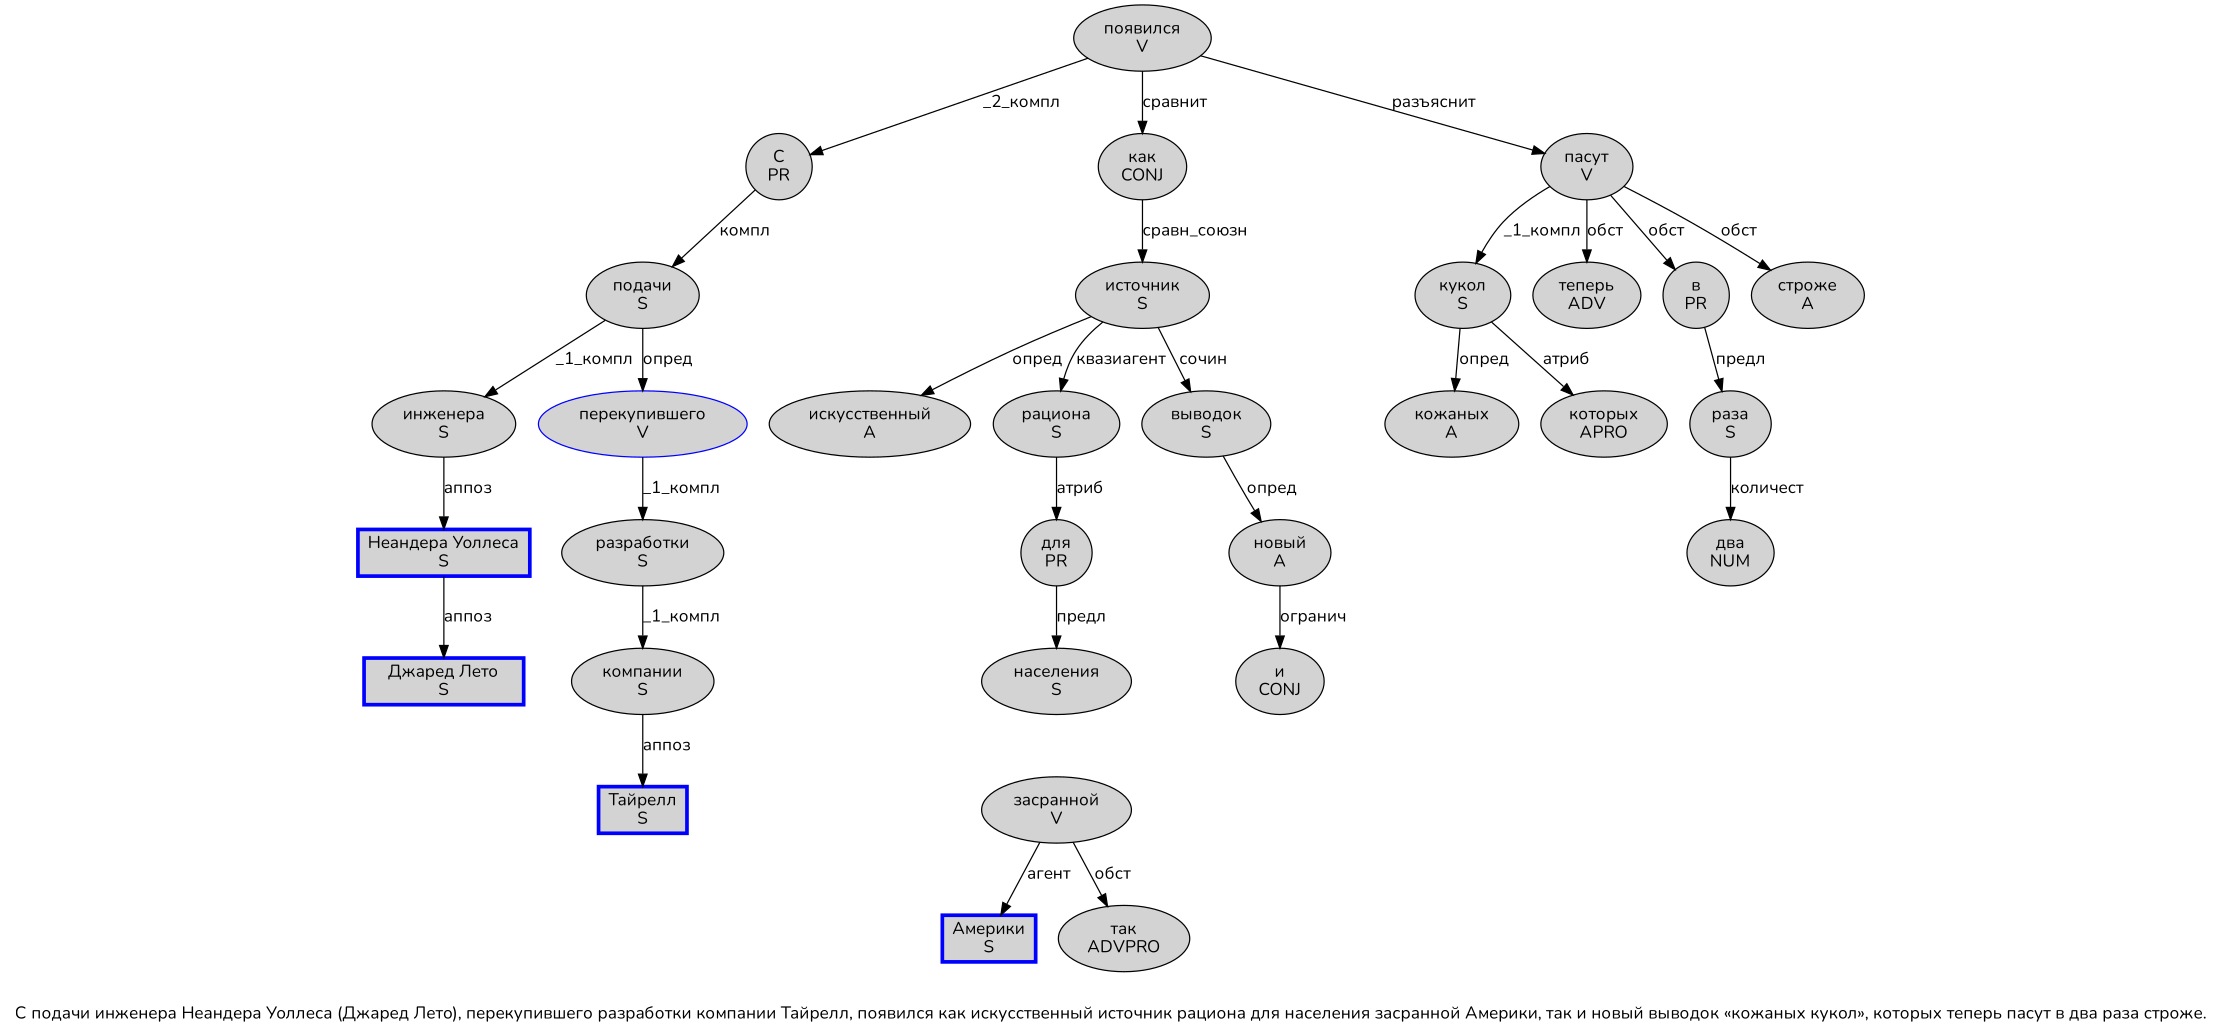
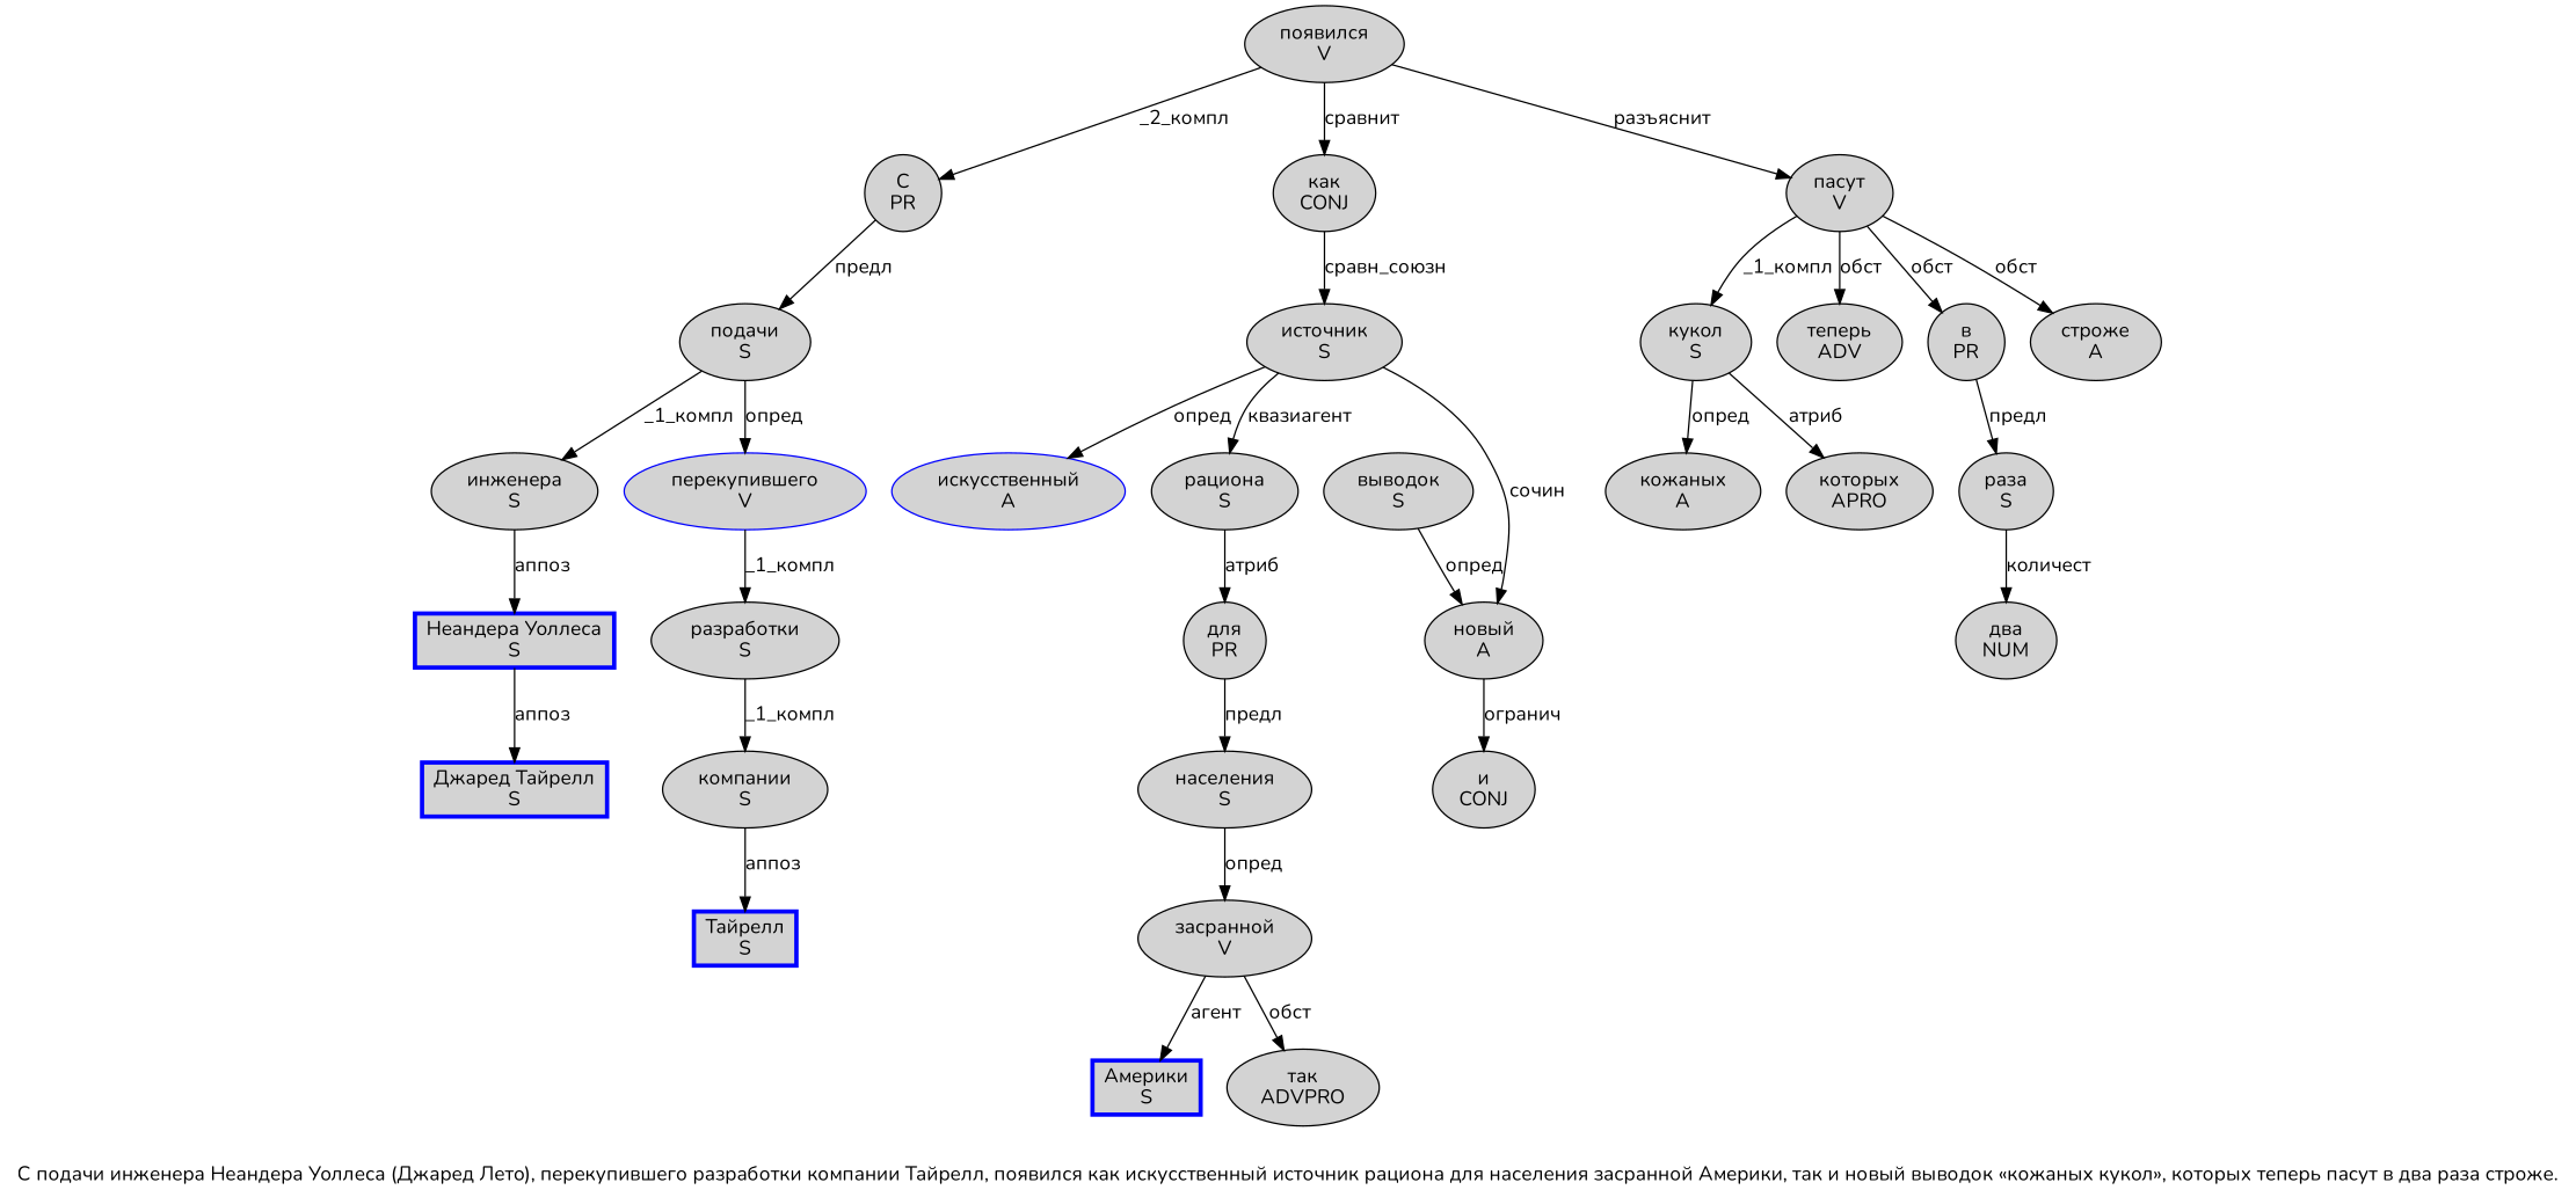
  digraph {
    fontname=Nunito
    label="С подачи инженера Неандера Уоллеса (Джаред Лето), перекупившего разработки компании Тайрелл, появился как искусственный источник рациона для населения засранной Америки, так и новый выводок «кожаных кукол», которых теперь пасут в два раза строже."
    node [fillcolor=lightgray fontname=Nunito penwidth=1 shape=ellipse style=filled]
    edge [fontname=Nunito]
    n1 [label="С\nPR"]
    n2 [label="подачи\nS"]
    n3 [label="инженера\nS"]
    n4 [color=blue label="перекупившего\nV"]
    n5 [color=blue label="Неандера Уоллеса\nS" penwidth=3 shape=box]
    n6 [label="разработки\nS"]
-   n7 [color=blue label="Джаред Лето\nS" penwidth=3 shape=box]
+   n7 [color=blue label="Джаред Тайрелл\nS" penwidth=3 shape=box]
    n8 [label="компании\nS"]
    n9 [color=blue label="Тайрелл\nS" penwidth=3 shape=box]
    n10 [label="появился\nV"]
    n11 [label="как\nCONJ"]
    n12 [label="пасут\nV"]
    n13 [label="источник\nS"]
    n14 [label="кукол\nS"]
    n15 [label="теперь\nADV"]
    n16 [label="в\nPR"]
    n17 [label="строже\nA"]
-   n18 [label="искусственный\nA"]
+   n18 [label="искусственный\nA" color=blue]
    n19 [label="рациона\nS"]
    n20 [label="выводок\nS"]
    n21 [label="для\nPR"]
    n22 [label="новый\nA"]
    n23 [label="населения\nS"]
    n24 [label="засранной\nV"]
    n25 [color=blue label="Америки\nS" penwidth=3 shape=box]
    n26 [label="так\nADVPRO"]
    n27 [label="и\nCONJ"]
    n28 [label="кожаных\nA"]
    n29 [label="которых\nAPRO"]
    n30 [label="раза\nS"]
    n31 [label="два\nNUM"]
-   n1 -> n2 [label="компл"]
+   n1 -> n2 [label="предл"]
    n2 -> n3 [label="_1_компл"]
    n2 -> n4 [label="опред"]
    n3 -> n5 [label="аппоз"]
    n4 -> n6 [label="_1_компл"]
    n5 -> n7 [label="аппоз"]
    n6 -> n8 [label="_1_компл"]
    n8 -> n9 [label="аппоз"]
    n10 -> n1 [label="_2_компл"]
    n10 -> n11 [label="сравнит"]
    n10 -> n12 [label="разъяснит"]
    n11 -> n13 [label="сравн_союзн"]
    n12 -> n14 [label="_1_компл"]
    n12 -> n15 [label="обст"]
    n12 -> n16 [label="обст"]
    n12 -> n17 [label="обст"]
    n13 -> n18 [label="опред"]
    n13 -> n19 [label="квазиагент"]
-   n13 -> n20 [label="сочин"]
+   n13 -> n22 [label="сочин"]
    n14 -> n28 [label="опред"]
    n14 -> n29 [label="атриб"]
    n16 -> n30 [label="предл"]
    n19 -> n21 [label="атриб"]
    n20 -> n22 [label="опред"]
    n21 -> n23 [label="предл"]
    n22 -> n27 [label="огранич"]
+   n23 -> n24 [label="опред"]
    n24 -> n25 [label="агент"]
    n24 -> n26 [label="обст"]
    n30 -> n31 [label="количест"]
  }
